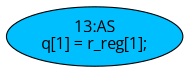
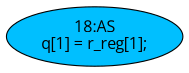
  strict digraph {
    rankdir=LR
    fontname="Open Sans"
-   n1 [ast="<pyverilog.vparser.ast.Assign object at 0x7f8538f04610>" def_var="['q']" fillcolor=deepskyblue label="13:AS\nq[1] = r_reg[1];" statements="[]" style=filled typ=Assign use_var="['r_reg']" fontname="Open Sans"]
+   n1 [ast="<pyverilog.vparser.ast.Assign object at 0x7f8538f04610>" def_var="['q']" fillcolor=deepskyblue label="18:AS\nq[1] = r_reg[1];" statements="[]" style=filled typ=Assign use_var="['r_reg']" fontname="Open Sans"]
  }
